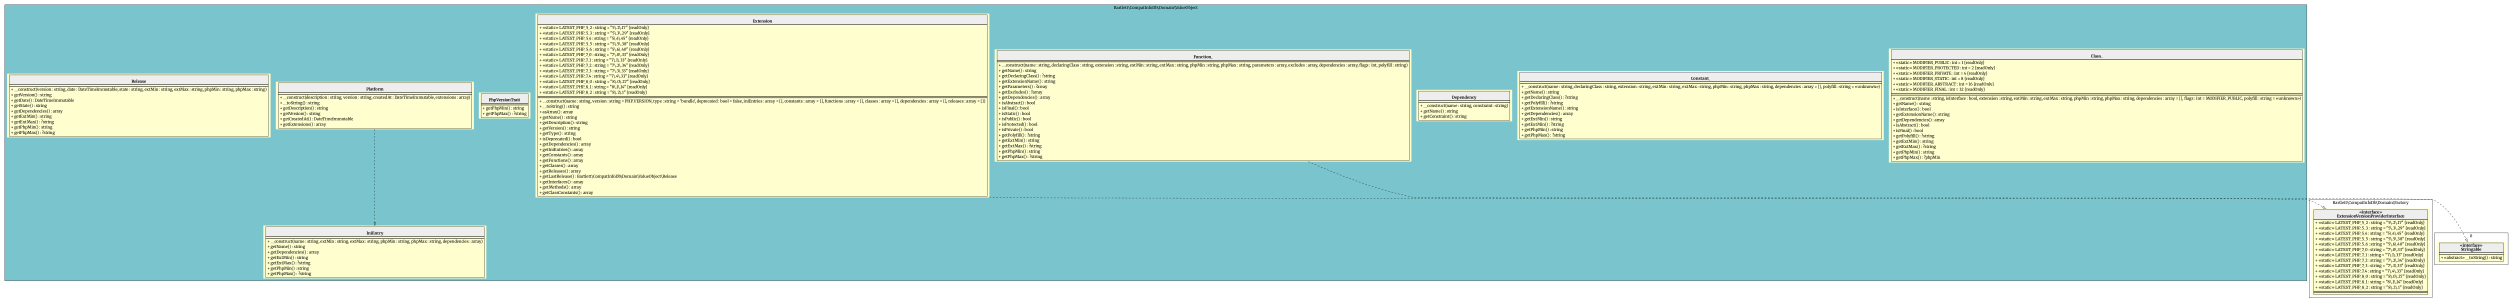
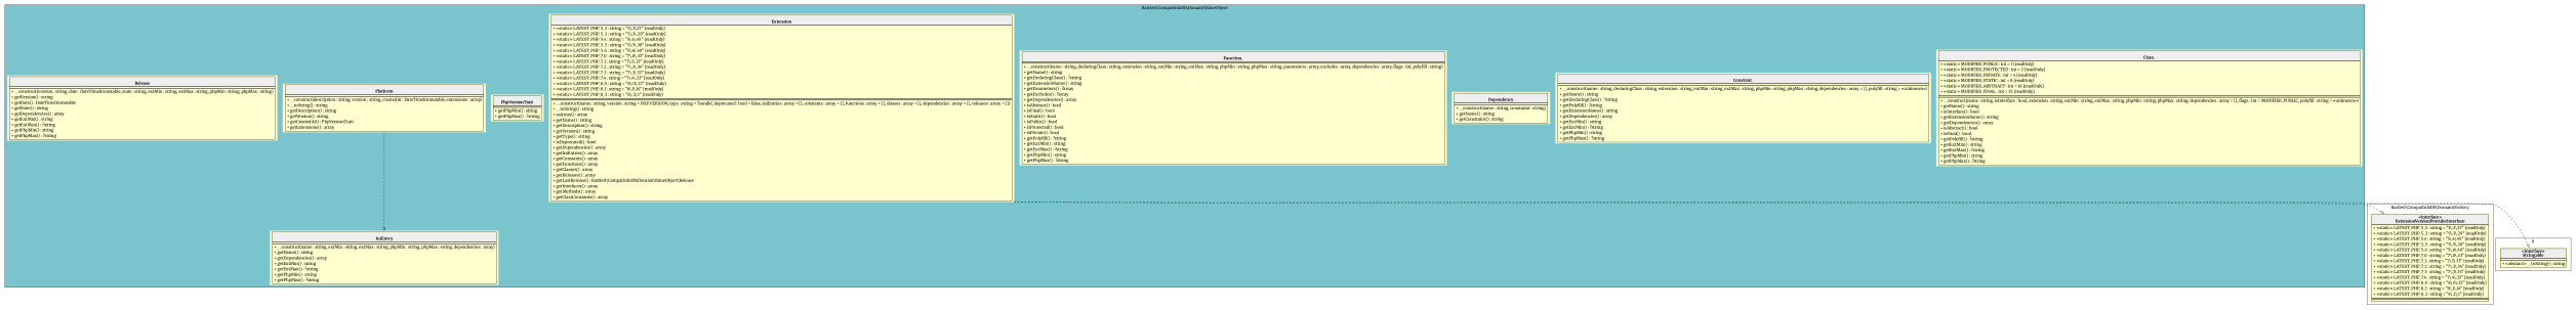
  digraph {
    fontname=Merriweather
    rankdir=TB
    node [fillcolor="#FEFECE" fontname=Merriweather shape=none style=filled]
    edge [arrowhead=empty fontname=Merriweather style=dashed]
-   n1 [label=< <table cellspacing="0" border="0" cellborder="1">     <tr><td bgcolor="#eeeeee"><b><br/>Class_</b></td></tr>     <tr><td><table border="0" cellspacing="0" cellpadding="2">     <tr><td align="left">+ «static» MODIFIER_PUBLIC : int = 1 {readOnly}</td></tr>     <tr><td align="left">+ «static» MODIFIER_PROTECTED : int = 2 {readOnly}</td></tr>     <tr><td align="left">+ «static» MODIFIER_PRIVATE : int = 4 {readOnly}</td></tr>     <tr><td align="left">+ «static» MODIFIER_STATIC : int = 8 {readOnly}</td></tr>     <tr><td align="left">+ «static» MODIFIER_ABSTRACT : int = 16 {readOnly}</td></tr>     <tr><td align="left">+ «static» MODIFIER_FINAL : int = 32 {readOnly}</td></tr> </table></td></tr>     <tr><td></td></tr>     <tr><td><table border="0" cellspacing="0" cellpadding="2">     <tr><td align="left">+ __construct(name : string, isInterface : bool, extension : string, extMin : string, extMax : string, phpMin : string, phpMax : string, dependencies : array = [], flags : int = MODIFIER_PUBLIC, polyfill : string = «unknown»)</td></tr>     <tr><td align="left">+ getName() : string</td></tr>     <tr><td align="left">+ isInterface() : bool</td></tr>     <tr><td align="left">+ getExtensionName() : string</td></tr>     <tr><td align="left">+ getDependencies() : array</td></tr>     <tr><td align="left">+ isAbstract() : bool</td></tr>     <tr><td align="left">+ isFinal() : bool</td></tr>     <tr><td align="left">+ getPolyfill() : ?string</td></tr>     <tr><td align="left">+ getExtMin() : string</td></tr>     <tr><td align="left">+ getExtMax() : ?string</td></tr>     <tr><td align="left">+ getPhpMin() : string</td></tr>     <tr><td align="left">+ getPhpMax() : ?phpMin</td></tr> </table></td></tr> </table>>]
+   n1 [label=< <table cellspacing="0" border="0" cellborder="1">     <tr><td bgcolor="#eeeeee"><b><br/>Class_</b></td></tr>     <tr><td><table border="0" cellspacing="0" cellpadding="2">     <tr><td align="left">+ «static» MODIFIER_PUBLIC : int = 1 {readOnly}</td></tr>     <tr><td align="left">+ «static» MODIFIER_PROTECTED : int = 2 {readOnly}</td></tr>     <tr><td align="left">+ «static» MODIFIER_PRIVATE : int = 4 {readOnly}</td></tr>     <tr><td align="left">+ «static» MODIFIER_STATIC : int = 8 {readOnly}</td></tr>     <tr><td align="left">+ «static» MODIFIER_ABSTRACT : int = 16 {readOnly}</td></tr>     <tr><td align="left">+ «static» MODIFIER_FINAL : int = 32 {readOnly}</td></tr> </table></td></tr>     <tr><td></td></tr>     <tr><td><table border="0" cellspacing="0" cellpadding="2">     <tr><td align="left">+ __construct(name : string, isInterface : bool, extension : string, extMin : string, extMax : string, phpMin : string, phpMax : string, dependencies : array = [], flags : int = MODIFIER_PUBLIC, polyfill : string = «unknown»)</td></tr>     <tr><td align="left">+ getName() : string</td></tr>     <tr><td align="left">+ isInterface() : bool</td></tr>     <tr><td align="left">+ getExtensionName() : string</td></tr>     <tr><td align="left">+ getDependencies() : array</td></tr>     <tr><td align="left">+ isAbstract() : bool</td></tr>     <tr><td align="left">+ isFinal() : bool</td></tr>     <tr><td align="left">+ getPolyfill() : ?string</td></tr>     <tr><td align="left">+ getExtMin() : string</td></tr>     <tr><td align="left">+ getExtMax() : ?string</td></tr>     <tr><td align="left">+ getPhpMin() : string</td></tr>     <tr><td align="left">+ getPhpMax() : ?string</td></tr> </table></td></tr> </table>>]
    n2 [label=< <table cellspacing="0" border="0" cellborder="1">     <tr><td bgcolor="#eeeeee"><b><br/>Constant_</b></td></tr>     <tr><td></td></tr>     <tr><td><table border="0" cellspacing="0" cellpadding="2">     <tr><td align="left">+ __construct(name : string, declaringClass : string, extension : string, extMin : string, extMax : string, phpMin : string, phpMax : string, dependencies : array = [], polyfill : string = «unknown»)</td></tr>     <tr><td align="left">+ getName() : string</td></tr>     <tr><td align="left">+ getDeclaringClass() : ?string</td></tr>     <tr><td align="left">+ getPolyfill() : ?string</td></tr>     <tr><td align="left">+ getExtensionName() : string</td></tr>     <tr><td align="left">+ getDependencies() : array</td></tr>     <tr><td align="left">+ getExtMin() : string</td></tr>     <tr><td align="left">+ getExtMin() : ?string</td></tr>     <tr><td align="left">+ getPhpMin() : string</td></tr>     <tr><td align="left">+ getPhpMax() : ?string</td></tr> </table></td></tr> </table>>]
    n3 [label=< <table cellspacing="0" border="0" cellborder="1">     <tr><td bgcolor="#eeeeee"><b><br/>Dependency</b></td></tr>     <tr><td></td></tr>     <tr><td><table border="0" cellspacing="0" cellpadding="2">     <tr><td align="left">+ __construct(name : string, constraint : string)</td></tr>     <tr><td align="left">+ getName() : string</td></tr>     <tr><td align="left">+ getConstraint() : string</td></tr> </table></td></tr> </table>>]
    n4 [label=< <table cellspacing="0" border="0" cellborder="1">     <tr><td bgcolor="#eeeeee"><b><br/>Extension</b></td></tr>     <tr><td><table border="0" cellspacing="0" cellpadding="2">     <tr><td align="left">+ «static» LATEST_PHP_5_2 : string = "5\.2\.17" {readOnly}</td></tr>     <tr><td align="left">+ «static» LATEST_PHP_5_3 : string = "5\.3\.29" {readOnly}</td></tr>     <tr><td align="left">+ «static» LATEST_PHP_5_4 : string = "5\.4\.45" {readOnly}</td></tr>     <tr><td align="left">+ «static» LATEST_PHP_5_5 : string = "5\.5\.38" {readOnly}</td></tr>     <tr><td align="left">+ «static» LATEST_PHP_5_6 : string = "5\.6\.40" {readOnly}</td></tr>     <tr><td align="left">+ «static» LATEST_PHP_7_0 : string = "7\.0\.33" {readOnly}</td></tr>     <tr><td align="left">+ «static» LATEST_PHP_7_1 : string = "7\.1\.33" {readOnly}</td></tr>     <tr><td align="left">+ «static» LATEST_PHP_7_2 : string = "7\.2\.34" {readOnly}</td></tr>     <tr><td align="left">+ «static» LATEST_PHP_7_3 : string = "7\.3\.33" {readOnly}</td></tr>     <tr><td align="left">+ «static» LATEST_PHP_7_4 : string = "7\.4\.33" {readOnly}</td></tr>     <tr><td align="left">+ «static» LATEST_PHP_8_0 : string = "8\.0\.27" {readOnly}</td></tr>     <tr><td align="left">+ «static» LATEST_PHP_8_1 : string = "8\.1\.14" {readOnly}</td></tr>     <tr><td align="left">+ «static» LATEST_PHP_8_2 : string = "8\.2\.1" {readOnly}</td></tr> </table></td></tr>     <tr><td></td></tr>     <tr><td><table border="0" cellspacing="0" cellpadding="2">     <tr><td align="left">+ __construct(name : string, version : string = PHP_VERSION, type : string = 'bundle', deprecated : bool = false, iniEntries : array = [], constants : array = [], functions : array = [], classes : array = [], dependencies : array = [], releases : array = [])</td></tr>     <tr><td align="left">+ __toString() : string</td></tr>     <tr><td align="left">+ asArray() : array</td></tr>     <tr><td align="left">+ getName() : string</td></tr>     <tr><td align="left">+ getDescription() : string</td></tr>     <tr><td align="left">+ getVersion() : string</td></tr>     <tr><td align="left">+ getType() : string</td></tr>     <tr><td align="left">+ isDeprecated() : bool</td></tr>     <tr><td align="left">+ getDependencies() : array</td></tr>     <tr><td align="left">+ getIniEntries() : array</td></tr>     <tr><td align="left">+ getConstants() : array</td></tr>     <tr><td align="left">+ getFunctions() : array</td></tr>     <tr><td align="left">+ getClasses() : array</td></tr>     <tr><td align="left">+ getReleases() : array</td></tr>     <tr><td align="left">+ getLastRelease() : Bartlett\\CompatInfoDb\\Domain\\ValueObject\\Release</td></tr>     <tr><td align="left">+ getInterfaces() : array</td></tr>     <tr><td align="left">+ getMethods() : array</td></tr>     <tr><td align="left">+ getClassConstants() : array</td></tr> </table></td></tr> </table>>]
    n5 [label=< <table cellspacing="0" border="0" cellborder="1">     <tr><td bgcolor="#eeeeee"><b><br/>Function_</b></td></tr>     <tr><td></td></tr>     <tr><td><table border="0" cellspacing="0" cellpadding="2">     <tr><td align="left">+ __construct(name : string, declaringClass : string, extension : string, extMin : string, extMax : string, phpMin : string, phpMax : string, parameters : array, excludes : array, dependencies : array, flags : int, polyfill : string)</td></tr>     <tr><td align="left">+ getName() : string</td></tr>     <tr><td align="left">+ getDeclaringClass() : ?string</td></tr>     <tr><td align="left">+ getExtensionName() : string</td></tr>     <tr><td align="left">+ getParameters() : ?array</td></tr>     <tr><td align="left">+ getExcludes() : ?array</td></tr>     <tr><td align="left">+ getDependencies() : array</td></tr>     <tr><td align="left">+ isAbstract() : bool</td></tr>     <tr><td align="left">+ isFinal() : bool</td></tr>     <tr><td align="left">+ isStatic() : bool</td></tr>     <tr><td align="left">+ isPublic() : bool</td></tr>     <tr><td align="left">+ isProtected() : bool</td></tr>     <tr><td align="left">+ isPrivate() : bool</td></tr>     <tr><td align="left">+ getPolyfill() : ?string</td></tr>     <tr><td align="left">+ getExtMin() : string</td></tr>     <tr><td align="left">+ getExtMax() : ?string</td></tr>     <tr><td align="left">+ getPhpMin() : string</td></tr>     <tr><td align="left">+ getPhpMax() : ?string</td></tr> </table></td></tr> </table>>]
    n6 [label=< <table cellspacing="0" border="0" cellborder="1">     <tr><td bgcolor="#eeeeee"><b><br/>IniEntry</b></td></tr>     <tr><td></td></tr>     <tr><td><table border="0" cellspacing="0" cellpadding="2">     <tr><td align="left">+ __construct(name : string, extMin : string, extMax : string, phpMin : string, phpMax : string, dependencies : array)</td></tr>     <tr><td align="left">+ getName() : string</td></tr>     <tr><td align="left">+ getDependencies() : array</td></tr>     <tr><td align="left">+ getExtMin() : string</td></tr>     <tr><td align="left">+ getExtMax() : ?string</td></tr>     <tr><td align="left">+ getPhpMin() : string</td></tr>     <tr><td align="left">+ getPhpMax() : ?string</td></tr> </table></td></tr> </table>>]
    n7 [label=< <table cellspacing="0" border="0" cellborder="1">     <tr><td bgcolor="#eeeeee"><b><br/>PhpVersionTrait</b></td></tr>     <tr><td></td></tr>     <tr><td><table border="0" cellspacing="0" cellpadding="2">     <tr><td align="left">+ getPhpMin() : string</td></tr>     <tr><td align="left">+ getPhpMax() : ?string</td></tr> </table></td></tr> </table>>]
-   n8 [label=< <table cellspacing="0" border="0" cellborder="1">     <tr><td bgcolor="#eeeeee"><b><br/>Platform</b></td></tr>     <tr><td></td></tr>     <tr><td><table border="0" cellspacing="0" cellpadding="2">     <tr><td align="left">+ __construct(description : string, version : string, createdAt : DateTimeImmutable, extensions : array)</td></tr>     <tr><td align="left">+ __toString() : string</td></tr>     <tr><td align="left">+ getDescription() : string</td></tr>     <tr><td align="left">+ getVersion() : string</td></tr>     <tr><td align="left">+ getCreatedAt() : DateTimeImmutable</td></tr>     <tr><td align="left">+ getExtensions() : array</td></tr> </table></td></tr> </table>>]
+   n8 [label=< <table cellspacing="0" border="0" cellborder="1">     <tr><td bgcolor="#eeeeee"><b><br/>Platform</b></td></tr>     <tr><td></td></tr>     <tr><td><table border="0" cellspacing="0" cellpadding="2">     <tr><td align="left">+ __construct(description : string, version : string, createdAt : DateTimeImmutable, extensions : array)</td></tr>     <tr><td align="left">+ __toString() : string</td></tr>     <tr><td align="left">+ getDescription() : string</td></tr>     <tr><td align="left">+ getVersion() : string</td></tr>     <tr><td align="left">+ getCreatedAt() : PhpVersionTrait</td></tr>     <tr><td align="left">+ getExtensions() : array</td></tr> </table></td></tr> </table>>]
    n9 [label=< <table cellspacing="0" border="0" cellborder="1">     <tr><td bgcolor="#eeeeee"><b><br/>Release</b></td></tr>     <tr><td></td></tr>     <tr><td><table border="0" cellspacing="0" cellpadding="2">     <tr><td align="left">+ __construct(version : string, date : DateTimeImmutable, state : string, extMin : string, extMax : string, phpMin : string, phpMax : string)</td></tr>     <tr><td align="left">+ getVersion() : string</td></tr>     <tr><td align="left">+ getDate() : DateTimeImmutable</td></tr>     <tr><td align="left">+ getState() : string</td></tr>     <tr><td align="left">+ getDependencies() : array</td></tr>     <tr><td align="left">+ getExtMin() : string</td></tr>     <tr><td align="left">+ getExtMax() : ?string</td></tr>     <tr><td align="left">+ getPhpMin() : string</td></tr>     <tr><td align="left">+ getPhpMax() : ?string</td></tr> </table></td></tr> </table>>]
    n10 [label=< <table cellspacing="0" border="0" cellborder="1">     <tr><td bgcolor="#eeeeee"><b>«interface»<br/>ExtensionVersionProviderInterface</b></td></tr>     <tr><td><table border="0" cellspacing="0" cellpadding="2">     <tr><td align="left">+ «static» LATEST_PHP_5_2 : string = "5\.2\.17" {readOnly}</td></tr>     <tr><td align="left">+ «static» LATEST_PHP_5_3 : string = "5\.3\.29" {readOnly}</td></tr>     <tr><td align="left">+ «static» LATEST_PHP_5_4 : string = "5\.4\.45" {readOnly}</td></tr>     <tr><td align="left">+ «static» LATEST_PHP_5_5 : string = "5\.5\.38" {readOnly}</td></tr>     <tr><td align="left">+ «static» LATEST_PHP_5_6 : string = "5\.6\.40" {readOnly}</td></tr>     <tr><td align="left">+ «static» LATEST_PHP_7_0 : string = "7\.0\.33" {readOnly}</td></tr>     <tr><td align="left">+ «static» LATEST_PHP_7_1 : string = "7\.1\.33" {readOnly}</td></tr>     <tr><td align="left">+ «static» LATEST_PHP_7_2 : string = "7\.2\.34" {readOnly}</td></tr>     <tr><td align="left">+ «static» LATEST_PHP_7_3 : string = "7\.3\.33" {readOnly}</td></tr>     <tr><td align="left">+ «static» LATEST_PHP_7_4 : string = "7\.4\.33" {readOnly}</td></tr>     <tr><td align="left">+ «static» LATEST_PHP_8_0 : string = "8\.0\.27" {readOnly}</td></tr>     <tr><td align="left">+ «static» LATEST_PHP_8_1 : string = "8\.1\.14" {readOnly}</td></tr>     <tr><td align="left">+ «static» LATEST_PHP_8_2 : string = "8\.2\.1" {readOnly}</td></tr> </table></td></tr>     <tr><td></td></tr>     <tr><td></td></tr> </table>>]
    n11 [label=< <table cellspacing="0" border="0" cellborder="1">     <tr><td bgcolor="#eeeeee"><b>«interface»<br/>Stringable</b></td></tr>     <tr><td></td></tr>     <tr><td><table border="0" cellspacing="0" cellpadding="2">     <tr><td align="left">+ «abstract» __toString() : string</td></tr> </table></td></tr> </table>>]
    subgraph cluster_1 {
      bgcolor=cadetblue3
      label="Bartlett\\CompatInfoDb\\Domain\\ValueObject"
      n1
      n2
      n3
      n4
      n5
      n6
      n7
      n8
      n9
    }
    subgraph cluster_2 {
      label="Bartlett\\CompatInfoDb\\Domain\\Factory"
      n10
    }
    subgraph cluster_3 {
      label=0
      n11
    }
    n4 -> n10
-   n5 -> n11
+   n4 -> n11
    n8 -> n6
  }
